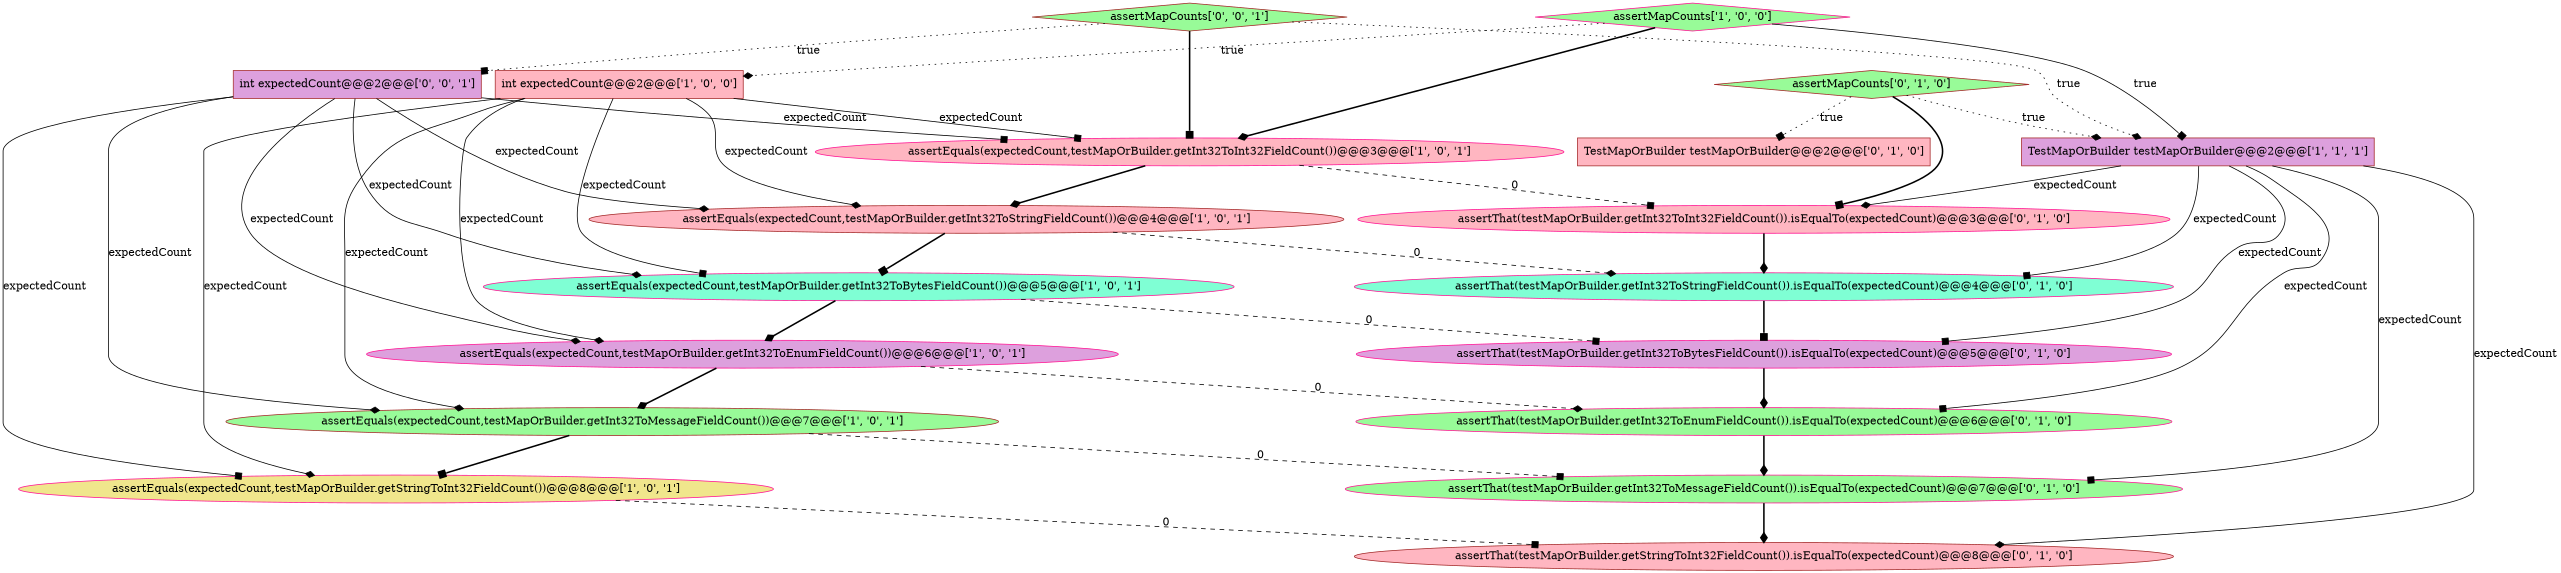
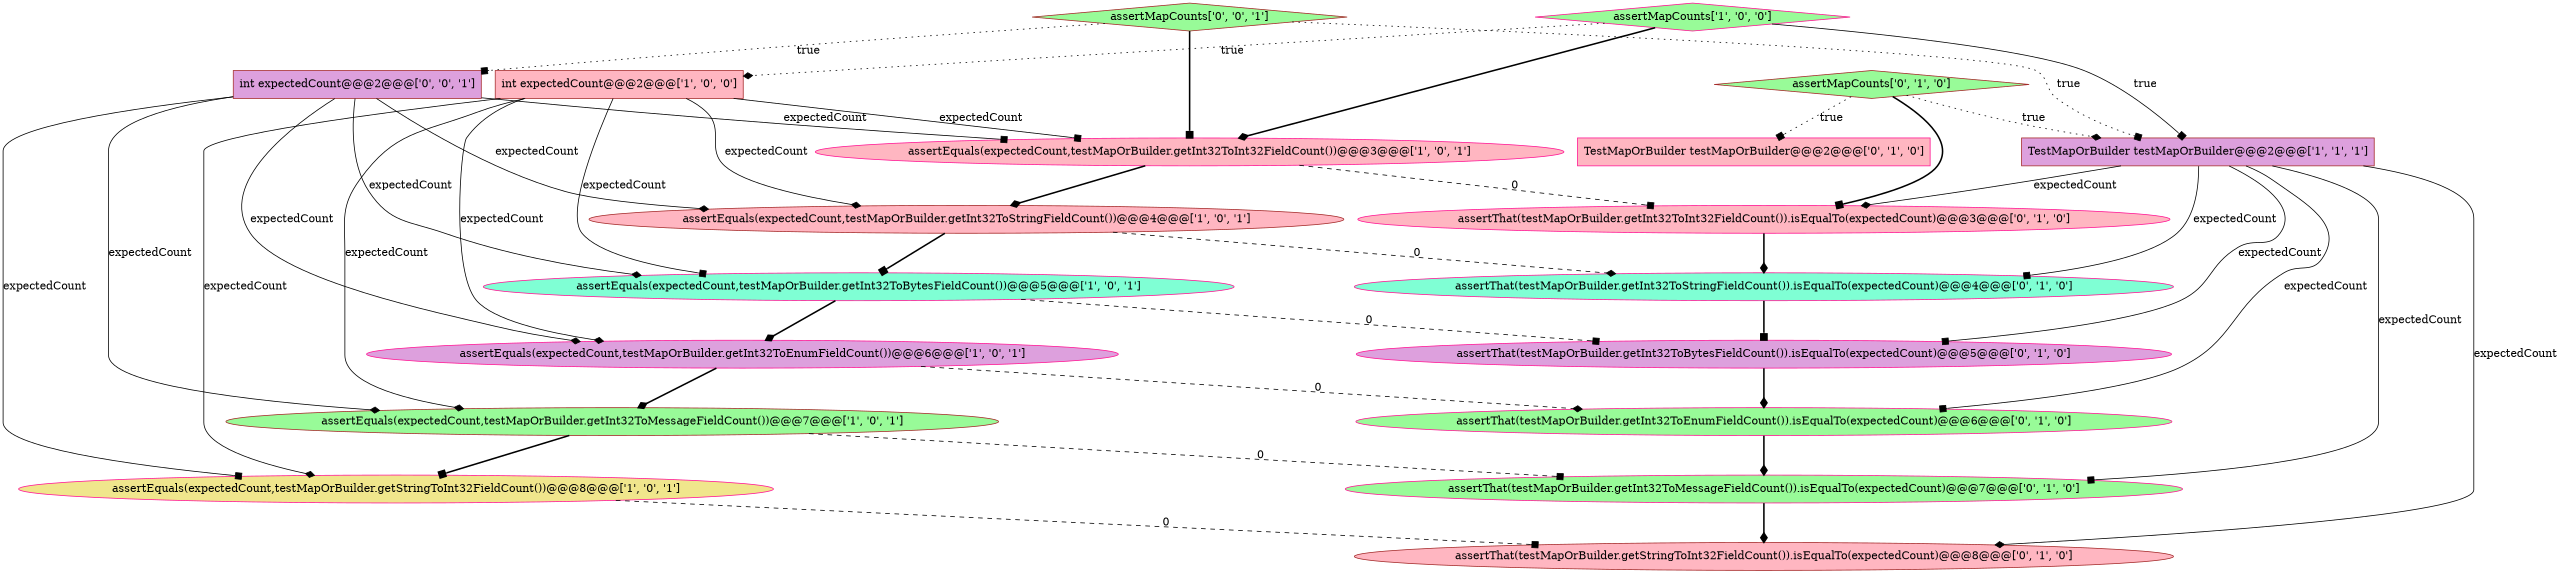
  digraph {
    node [color=deeppink fillcolor=palegreen shape=ellipse style=filled]
    edge [arrowhead=diamond style=solid]
    n1 [fillcolor=aquamarine label="assertThat(testMapOrBuilder.getInt32ToStringFieldCount()).isEqualTo(expectedCount)@@@4@@@['0', '1', '0']"]
    n2 [fillcolor=plum label="assertThat(testMapOrBuilder.getInt32ToBytesFieldCount()).isEqualTo(expectedCount)@@@5@@@['0', '1', '0']"]
    n3 [label="assertThat(testMapOrBuilder.getInt32ToEnumFieldCount()).isEqualTo(expectedCount)@@@6@@@['0', '1', '0']"]
    n4 [fillcolor=plum label="assertEquals(expectedCount,testMapOrBuilder.getInt32ToEnumFieldCount())@@@6@@@['1', '0', '1']"]
    n5 [color=brown label="assertEquals(expectedCount,testMapOrBuilder.getInt32ToMessageFieldCount())@@@7@@@['1', '0', '1']"]
    n6 [label="assertThat(testMapOrBuilder.getInt32ToMessageFieldCount()).isEqualTo(expectedCount)@@@7@@@['0', '1', '0']"]
    n7 [fillcolor=khaki label="assertEquals(expectedCount,testMapOrBuilder.getStringToInt32FieldCount())@@@8@@@['1', '0', '1']"]
    n8 [fillcolor=aquamarine label="assertEquals(expectedCount,testMapOrBuilder.getInt32ToBytesFieldCount())@@@5@@@['1', '0', '1']"]
    n9 [color=brown label="assertMapCounts['0', '1', '0']" shape=diamond]
    n10 [color=brown fillcolor=plum label="TestMapOrBuilder testMapOrBuilder@@@2@@@['1', '1', '1']" shape=box]
-   n11 [color=brown fillcolor=lightpink label="TestMapOrBuilder testMapOrBuilder@@@2@@@['0', '1', '0']" shape=box]
+   n11 [fillcolor=lightpink label="TestMapOrBuilder testMapOrBuilder@@@2@@@['0', '1', '0']" shape=box]
    n12 [fillcolor=lightpink label="assertThat(testMapOrBuilder.getInt32ToInt32FieldCount()).isEqualTo(expectedCount)@@@3@@@['0', '1', '0']"]
    n13 [color=brown fillcolor=lightpink label="assertThat(testMapOrBuilder.getStringToInt32FieldCount()).isEqualTo(expectedCount)@@@8@@@['0', '1', '0']"]
    n14 [color=brown label="assertMapCounts['0', '0', '1']" shape=diamond]
    n15 [color=brown fillcolor=plum label="int expectedCount@@@2@@@['0', '0', '1']" shape=box]
    n16 [fillcolor=lightpink label="assertEquals(expectedCount,testMapOrBuilder.getInt32ToInt32FieldCount())@@@3@@@['1', '0', '1']"]
    n17 [color=brown fillcolor=lightpink label="assertEquals(expectedCount,testMapOrBuilder.getInt32ToStringFieldCount())@@@4@@@['1', '0', '1']"]
    n18 [color=brown fillcolor=lightpink label="int expectedCount@@@2@@@['1', '0', '0']" shape=box]
    n19 [label="assertMapCounts['1', '0', '0']" shape=diamond]
    n1 -> n2 [arrowhead=box style=bold]
    n2 -> n3 [style=bold]
    n3 -> n6 [style=bold]
    n4 -> n3 [label=0 style=dashed]
    n4 -> n5 [style=bold]
    n5 -> n6 [arrowhead=box label=0 style=dashed]
    n5 -> n7 [arrowhead=box style=bold]
    n6 -> n13 [style=bold]
    n7 -> n13 [arrowhead=box label=0 style=dashed]
    n8 -> n2 [arrowhead=box label=0 style=dashed]
    n8 -> n4 [style=bold]
    n9 -> n10 [label=true style=dotted]
    n9 -> n11 [arrowhead=box label=true style=dotted]
    n9 -> n12 [arrowhead=box style=bold]
    n10 -> n1 [arrowhead=box label=expectedCount]
    n10 -> n2 [arrowhead=box label=expectedCount]
    n10 -> n3 [arrowhead=box label=expectedCount]
    n10 -> n6 [arrowhead=box label=expectedCount]
    n10 -> n12 [label=expectedCount]
    n10 -> n13 [label=expectedCount]
    n12 -> n1 [style=bold]
-   n14 -> n10 [label=true style=dotted]
+   n14 -> n10 [arrowhead=box label=true style=dotted]
    n14 -> n15 [arrowhead=box label=true style=dotted]
    n14 -> n16 [arrowhead=box style=bold]
    n15 -> n4 [label=expectedCount]
    n15 -> n5 [label=expectedCount]
    n15 -> n7 [arrowhead=box label=expectedCount]
    n15 -> n8 [label=expectedCount]
    n15 -> n16 [arrowhead=box label=expectedCount]
    n15 -> n17 [label=expectedCount]
    n16 -> n12 [arrowhead=box label=0 style=dashed]
    n16 -> n17 [style=bold]
    n17 -> n1 [label=0 style=dashed]
    n17 -> n8 [arrowhead=box style=bold]
    n18 -> n4 [label=expectedCount]
    n18 -> n5 [label=expectedCount]
    n18 -> n7 [label=expectedCount]
    n18 -> n8 [arrowhead=box label=expectedCount]
    n18 -> n16 [arrowhead=box label=expectedCount]
    n18 -> n17 [label=expectedCount]
    n19 -> n10 [arrowhead=box label=true]
    n19 -> n16 [style=bold]
    n19 -> n18 [label=true style=dotted]
  }
